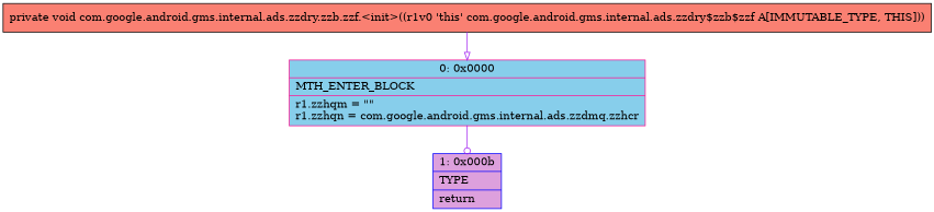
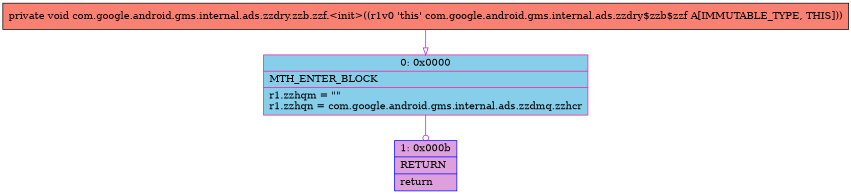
  digraph {
    node [shape=record style=filled]
    edge [color=purple]
    n1 [label="{0\:\ 0x0000|MTH_ENTER_BLOCK\l|r1.zzhqm = \"\"\lr1.zzhqn = com.google.android.gms.internal.ads.zzdmq.zzhcr\l}" fillcolor=skyblue color=deeppink]
-   n2 [label="{1\:\ 0x000b|TYPE\l|return\l}" fillcolor=plum color=blue]
+   n2 [label="{1\:\ 0x000b|RETURN\l|return\l}" fillcolor=plum color=blue]
    n3 [label="{private void com.google.android.gms.internal.ads.zzdry.zzb.zzf.\<init\>((r1v0 'this' com.google.android.gms.internal.ads.zzdry$zzb$zzf A[IMMUTABLE_TYPE, THIS])) }" fillcolor=salmon color=black]
    n1 -> n2 [arrowhead=odot]
    n3 -> n1 [arrowhead=onormal]
  }
